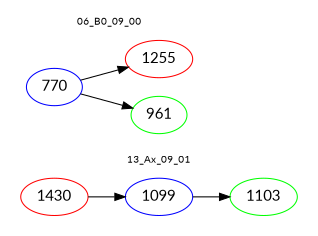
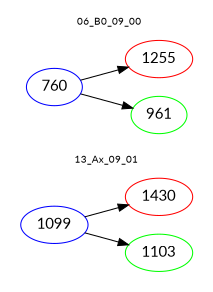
  digraph {
    fontname=Lato
    rankdir=LR
    node [color=blue fontname=Lato]
    edge [color=black fontname=Lato]
    n1 [label=1099]
    n2 [color=green label=1103]
    n3 [color=red label=1430]
-   n4 [label=770]
+   n4 [label=760]
    n5 [color=green label=961]
    n6 [color=red label=1255]
    subgraph cluster_1 {
      color=white
      fontsize=10
      label="13_Ax_09_01"
      n1
      n2
      n3
    }
    subgraph cluster_2 {
      color=white
      fontsize=10
      label="06_B0_09_00"
      n4
      n5
      n6
    }
    n1 -> n2
-   n3 -> n1
+   n1 -> n3
    n4 -> n5
    n4 -> n6
  }
